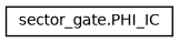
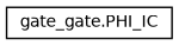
  digraph {
    rankdir=LR
-   n1 [color=black fillcolor=white fontname=Helvetica fontsize=10 height=0.2 label="sector_gate.PHI_IC" shape=record style=filled width=0.4]
+   n1 [color=black fillcolor=white fontname=Helvetica fontsize=10 height=0.2 label="gate_gate.PHI_IC" shape=record style=filled width=0.4]
  }
